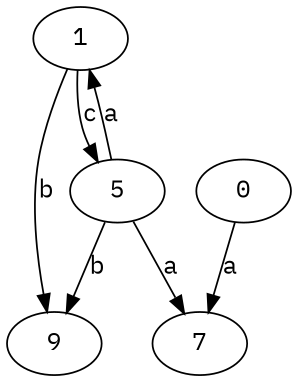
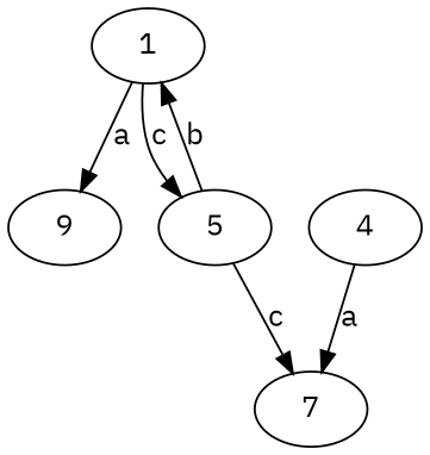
  strict digraph {
    fontname="IBM Plex Mono"
    node [fontname="IBM Plex Mono"]
    edge [fontname="IBM Plex Mono"]
    n1 [label=9]
    1
    5
    7
-   0
-   1 -> n1 [label=b]
+   0 [label=4]
+   1 -> n1 [label=a]
    1 -> 5 [label=c]
-   5 -> n1 [label=b]
-   5 -> 1 [label=a]
-   5 -> 7 [label=a]
+   5 -> 1 [label=b]
+   5 -> 7 [label=c]
    0 -> 7 [label=a]
  }
